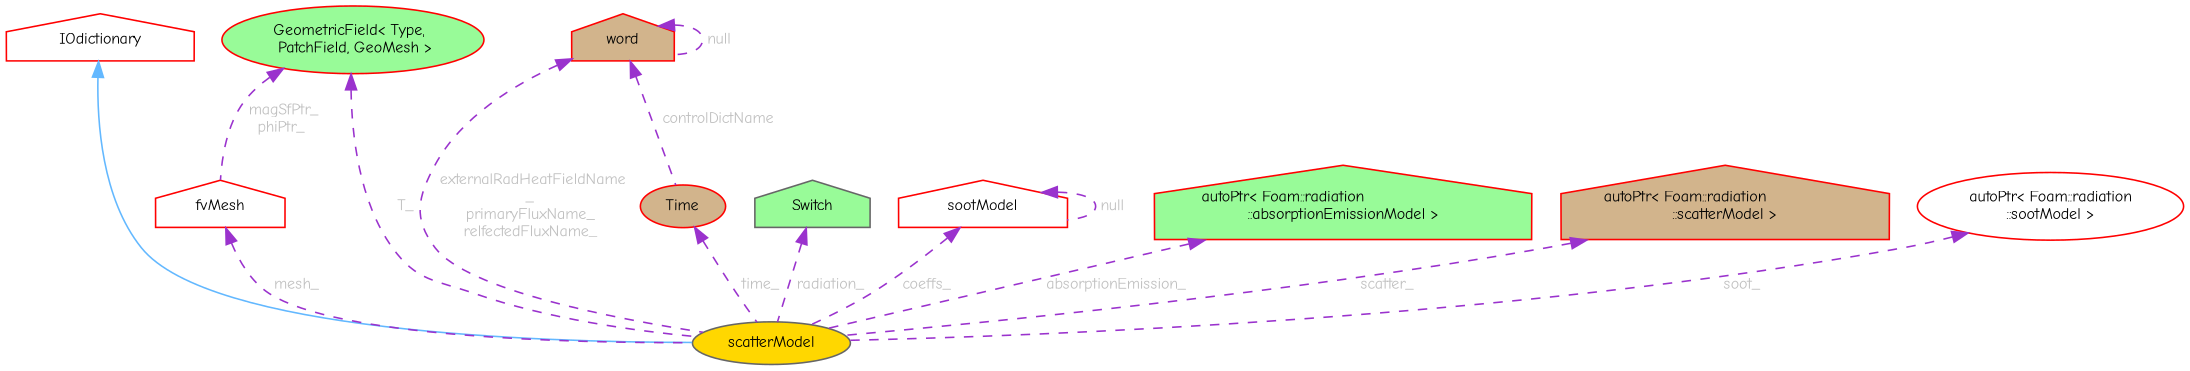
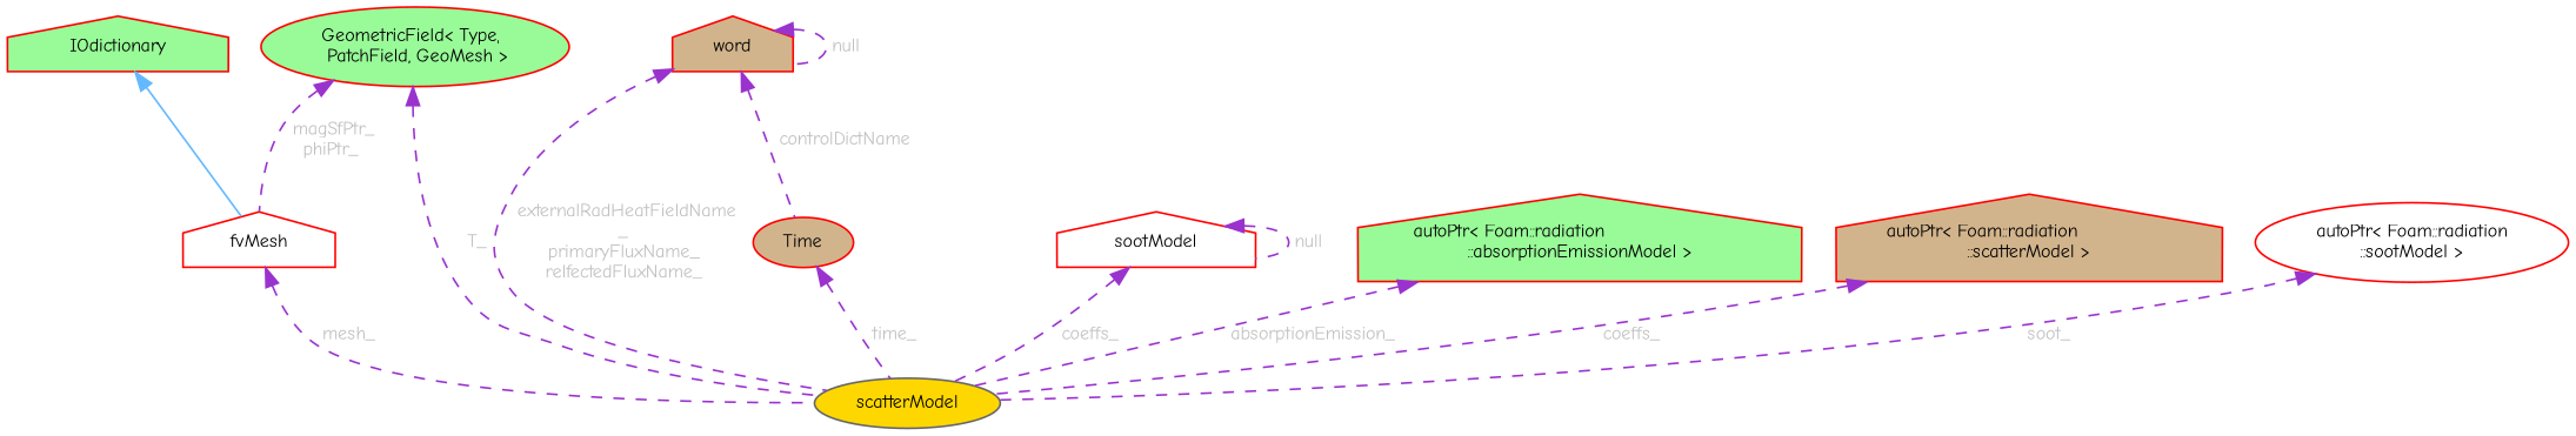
  digraph {
    fontname="Comic Neue"
    rankdir=TB
    node [color=red fillcolor=palegreen fontname="Comic Neue" fontsize=10 shape=house style=filled]
    edge [color=darkorchid3 dir=back fontname="Comic Neue" fontsize=10 labelfontname=Helvetica labelfontsize=10 style=dashed fontcolor=grey]
    n1 [color=gray40 fillcolor=gold fontcolor=black height=0.2 label=scatterModel shape=ellipse width=0.4]
-   n2 [fillcolor=white height=0.2 label=IOdictionary width=0.4]
+   n2 [height=0.2 label=IOdictionary width=0.4]
    n3 [fillcolor=tan height=0.2 label=word width=0.4]
    n4 [fillcolor=tan height=0.2 label=Time shape=ellipse width=0.4]
    n5 [fillcolor=white height=0.2 label=fvMesh width=0.4]
    n6 [height=0.2 label="GeometricField\< Type,\l PatchField, GeoMesh \>" shape=ellipse width=0.4]
-   n7 [color=gray40 height=0.2 label=Switch width=0.4]
    n8 [fillcolor=white height=0.2 label=sootModel width=0.4]
    n9 [height=0.2 label="autoPtr\< Foam::radiation\l::absorptionEmissionModel \>" width=0.4]
    n10 [fillcolor=tan height=0.2 label="autoPtr\< Foam::radiation\l::scatterModel \>" width=0.4]
    n11 [fillcolor=white height=0.2 label="autoPtr\< Foam::radiation\l::sootModel \>" shape=ellipse width=0.4]
-   n2 -> n1 [color=steelblue1 style=solid fontcolor=""]
+   n2 -> n5 [color=steelblue1 style=solid fontcolor=""]
    n3 -> n1 [label=" externalRadHeatFieldName\l_\nprimaryFluxName_\nrelfectedFluxName_"]
    n3 -> n3 [label=" null"]
    n3 -> n4 [label=" controlDictName"]
    n4 -> n1 [label=" time_"]
    n5 -> n1 [label=" mesh_"]
    n6 -> n1 [label=" T_"]
    n6 -> n5 [label=" magSfPtr_\nphiPtr_"]
-   n7 -> n1 [label=" radiation_"]
    n8 -> n1 [label=" coeffs_"]
    n8 -> n8 [label=" null"]
    n9 -> n1 [label=" absorptionEmission_"]
-   n10 -> n1 [label=" scatter_"]
+   n10 -> n1 [label=" coeffs_"]
    n11 -> n1 [label=" soot_"]
  }
